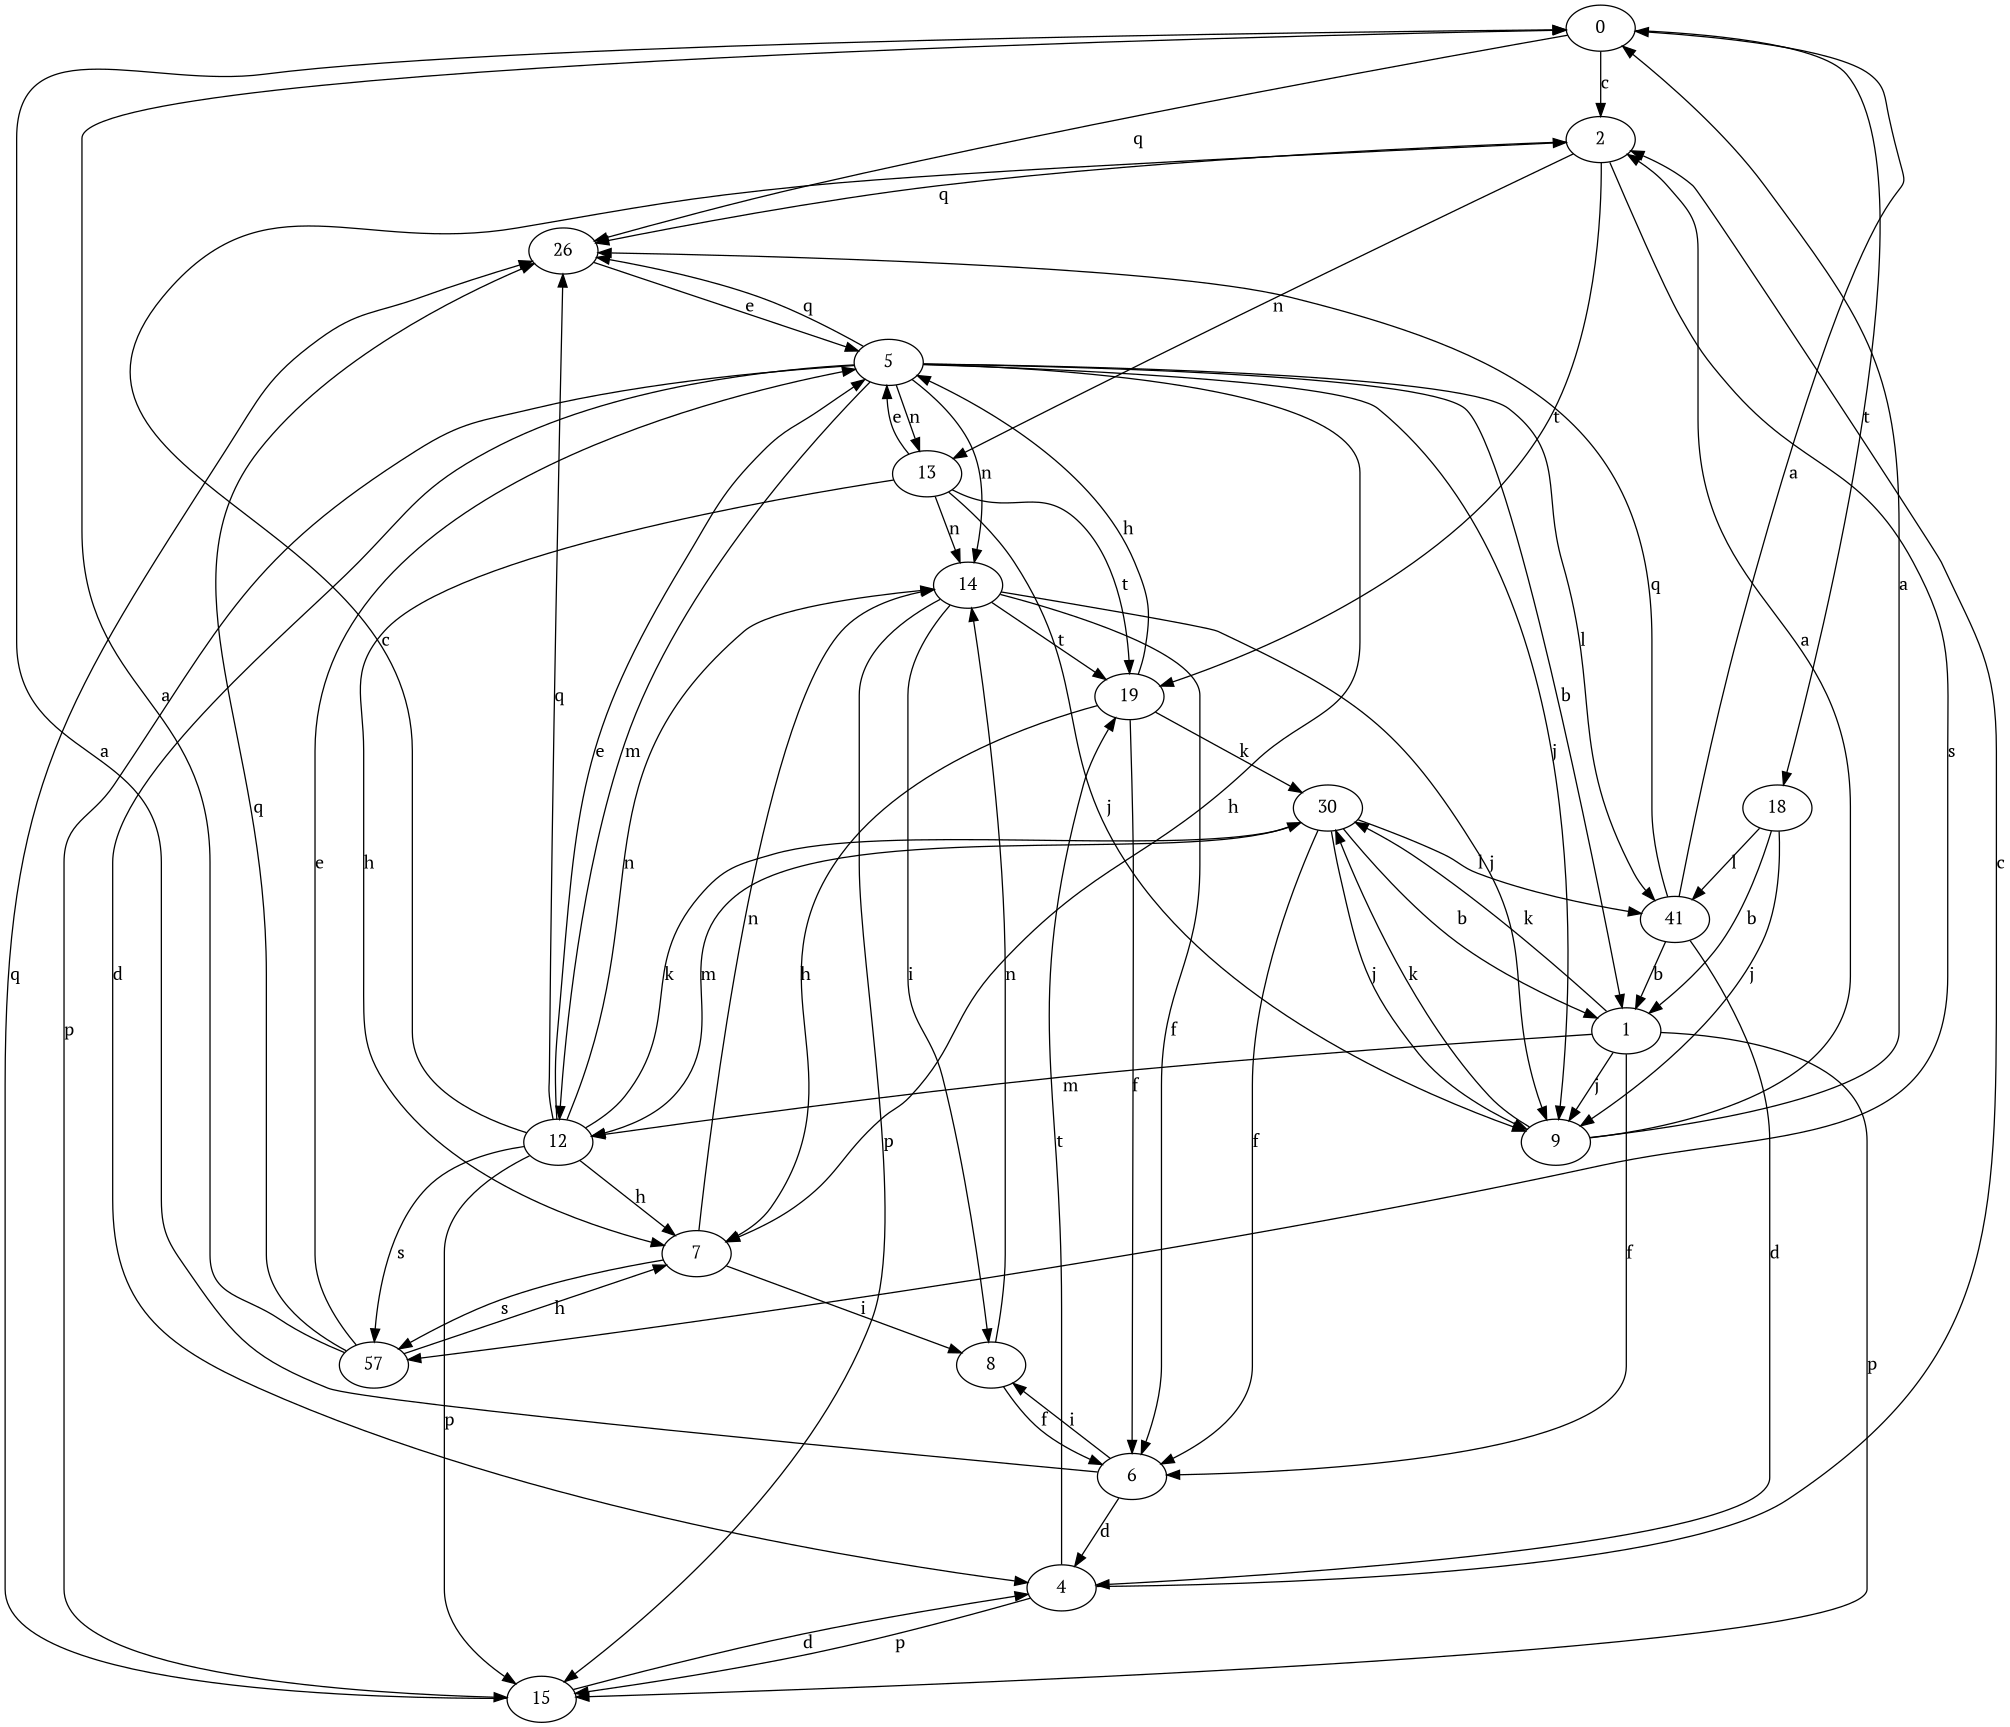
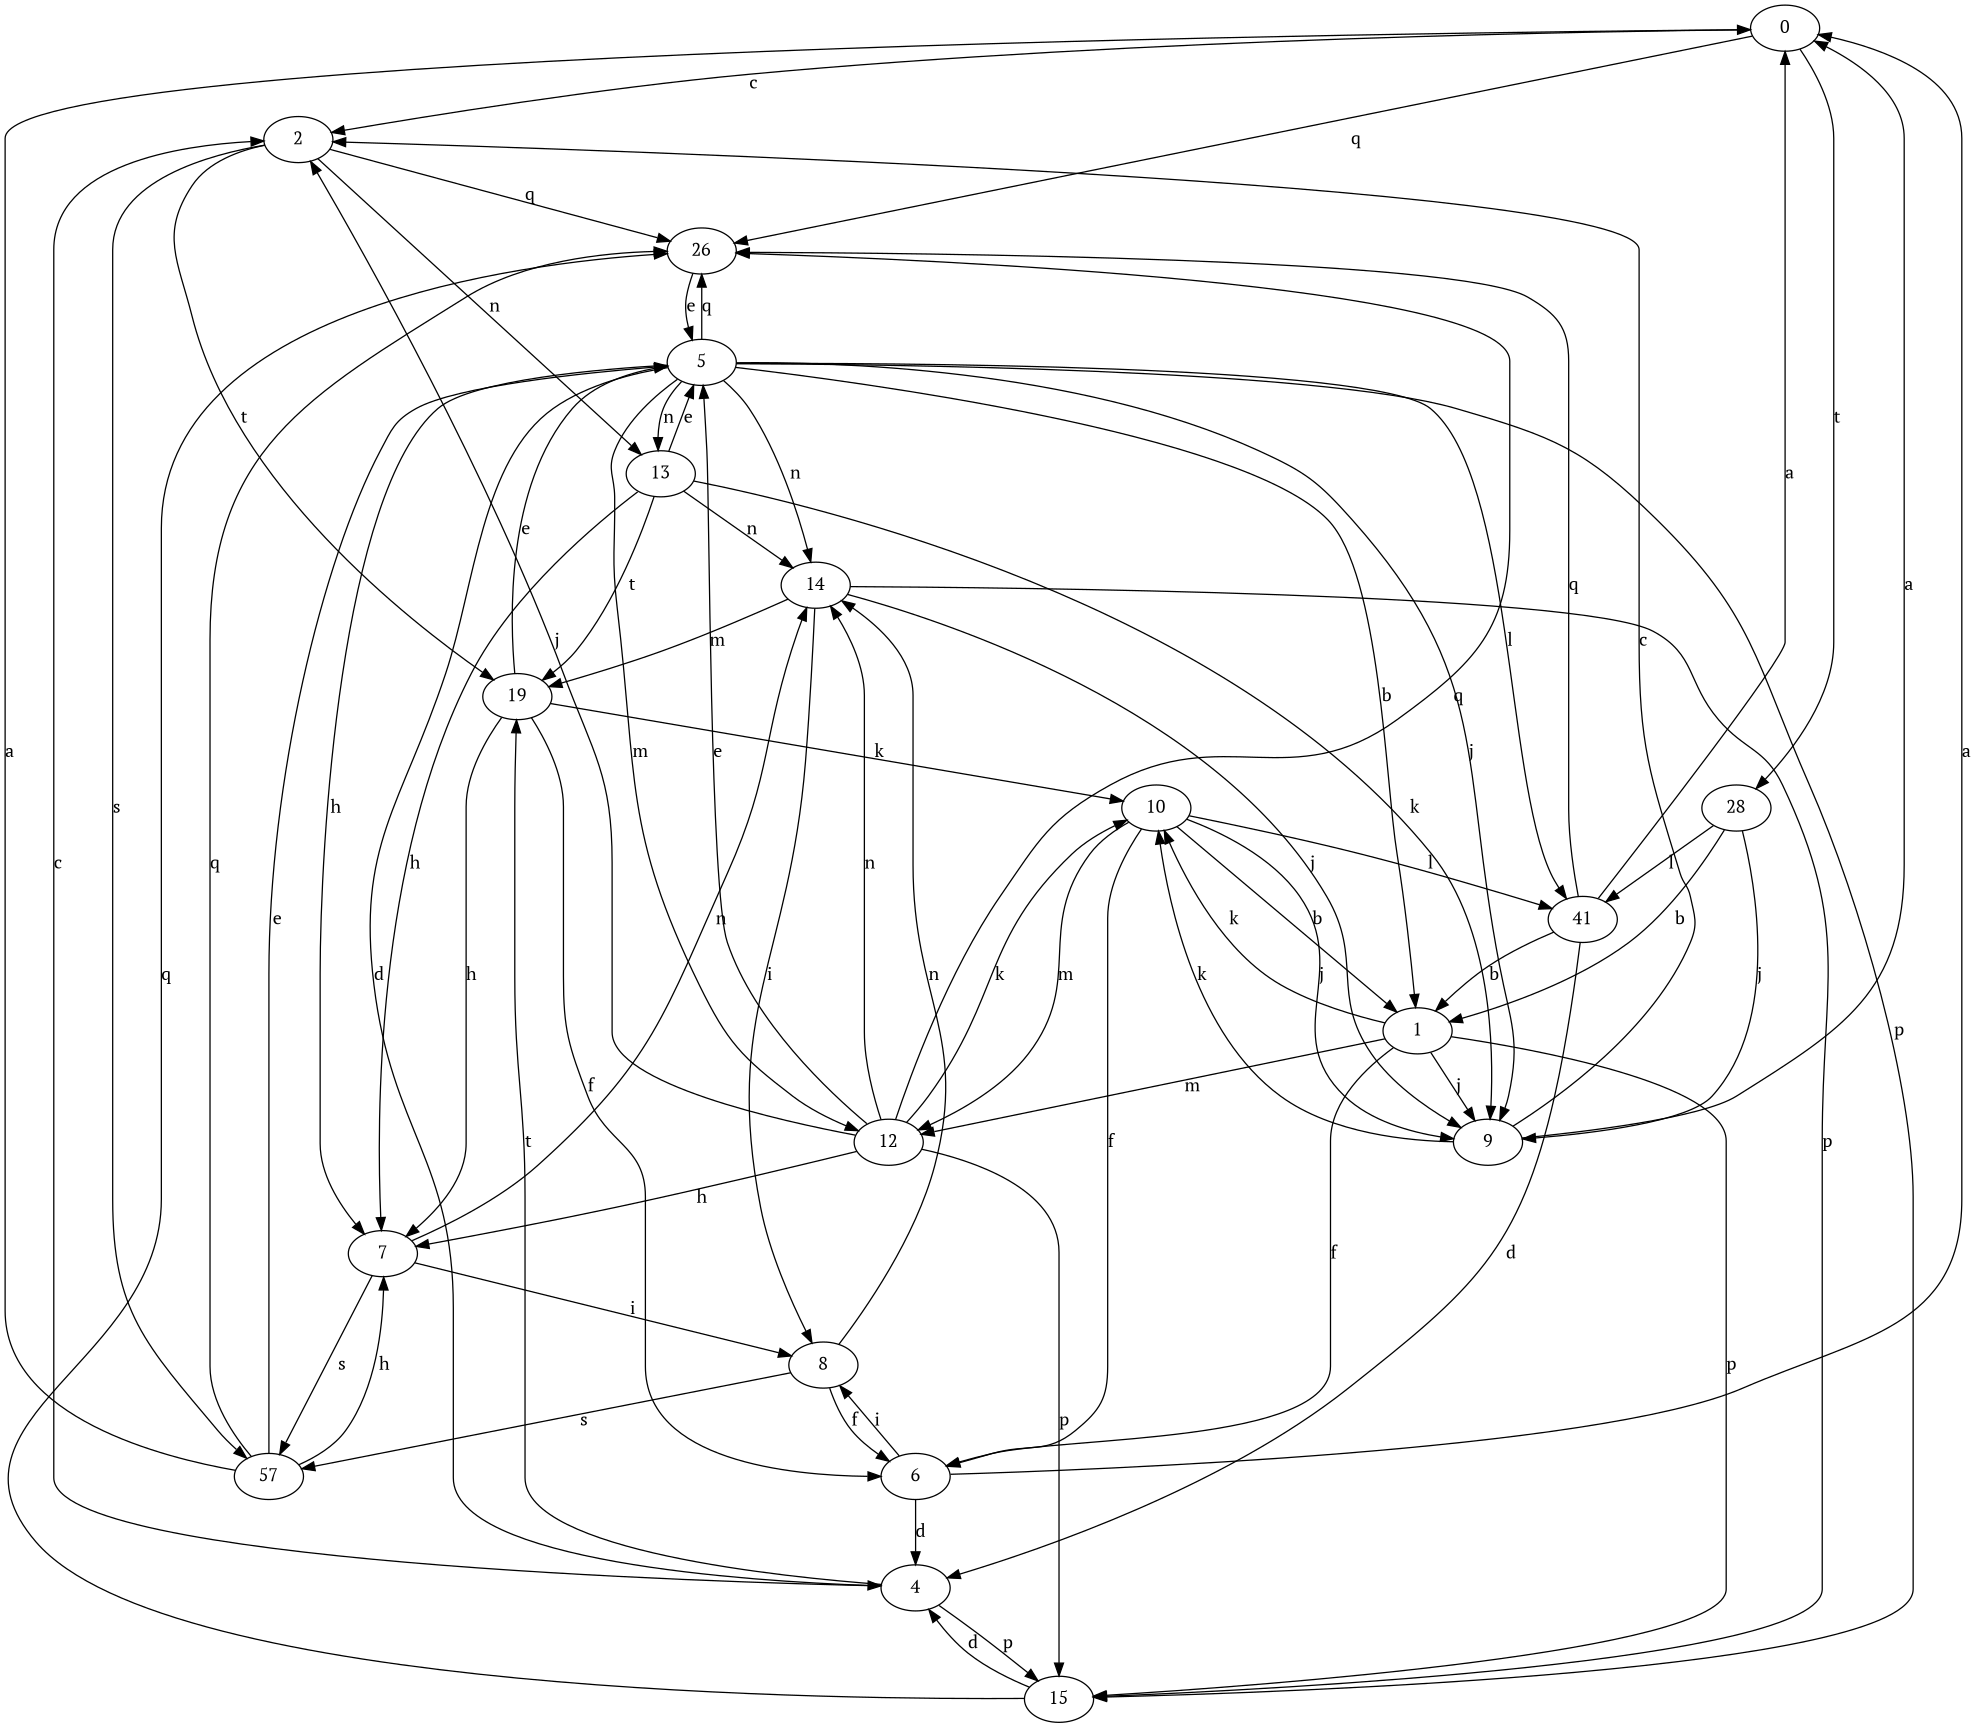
  strict digraph {
    fontname="PT Serif"
    node [fontname="PT Serif"]
    edge [fontname="PT Serif"]
    0
    2
    n3 [label=26]
-   18
+   18 [label=28]
    13
    n6 [label=57]
    19
    5
    1
    9
    n11 [label=41]
    6
-   10 [label=30]
+   10
    12
    15
    4
    8
    7
    14
    0 -> 2 [label=c]
    0 -> n3 [label=q]
    0 -> 18 [label=t]
    2 -> n3 [label=q]
    2 -> 13 [label=n]
    2 -> n6 [label=s]
    2 -> 19 [label=t]
    n3 -> 5 [label=e]
    18 -> 1 [label=b]
    18 -> 9 [label=j]
    18 -> n11 [label=l]
    13 -> 19 [label=t]
    13 -> 5 [label=e]
-   13 -> 9 [label=j]
+   13 -> 9 [label=k]
    13 -> 7 [label=h]
    13 -> 14 [label=n]
    n6 -> 0 [label=a]
    n6 -> n3 [label=q]
    n6 -> 5 [label=e]
    n6 -> 7 [label=h]
-   19 -> 5 [label=h]
+   19 -> 5 [label=e]
    19 -> 6 [label=f]
    19 -> 10 [label=k]
    19 -> 7 [label=h]
    5 -> n3 [label=q]
    5 -> 13 [label=n]
    5 -> 1 [label=b]
    5 -> 9 [label=j]
    5 -> n11 [label=l]
    5 -> 12 [label=m]
    5 -> 15 [label=p]
    5 -> 4 [label=d]
    5 -> 7 [label=h]
    5 -> 14 [label=n]
    1 -> 9 [label=j]
    1 -> 6 [label=f]
    1 -> 10 [label=k]
    1 -> 12 [label=m]
    1 -> 15 [label=p]
    9 -> 0 [label=a]
-   9 -> 2 [label=a]
+   9 -> 2 [label=c]
    9 -> 10 [label=k]
    n11 -> 0 [label=a]
    n11 -> n3 [label=q]
    n11 -> 1 [label=b]
    n11 -> 4 [label=d]
    6 -> 0 [label=a]
    6 -> 4 [label=d]
    6 -> 8 [label=i]
    10 -> 1 [label=b]
    10 -> 9 [label=j]
    10 -> n11 [label=l]
    10 -> 6 [label=f]
    10 -> 12 [label=m]
-   12 -> 2 [label=c]
+   12 -> 2 [label=j]
    12 -> n3 [label=q]
    12 -> 5 [label=e]
    12 -> 10 [label=k]
    12 -> 15 [label=p]
    12 -> 7 [label=h]
    12 -> 14 [label=n]
    15 -> n3 [label=q]
    15 -> 4 [label=d]
    4 -> 2 [label=c]
    4 -> 19 [label=t]
    4 -> 15 [label=p]
-   12 -> n6 [label=s]
+   8 -> n6 [label=s]
    8 -> 6 [label=f]
    8 -> 14 [label=n]
    7 -> n6 [label=s]
    7 -> 8 [label=i]
    7 -> 14 [label=n]
-   14 -> 19 [label=t]
+   14 -> 19 [label=m]
    14 -> 9 [label=j]
-   14 -> 6 [label=f]
    14 -> 15 [label=p]
    14 -> 8 [label=i]
  }
